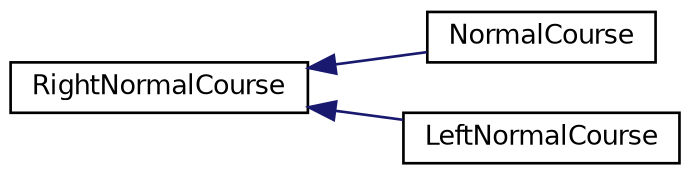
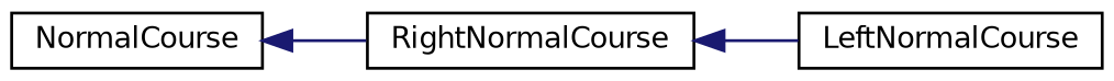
  digraph {
    rankdir=LR
    node [color=black fillcolor=white fontname=Helvetica fontsize=10 shape=record style=filled]
    edge [color=midnightblue dir=back fontname=Helvetica fontsize=10 labelfontname=Helvetica labelfontsize=10 style=solid]
    n1 [height=0.2 label=NormalCourse width=0.4]
    n2 [height=0.2 label=RightNormalCourse width=0.4]
    n3 [height=0.2 label=LeftNormalCourse width=0.4]
-   n2 -> n1
+   n1 -> n2
    n2 -> n3
  }
